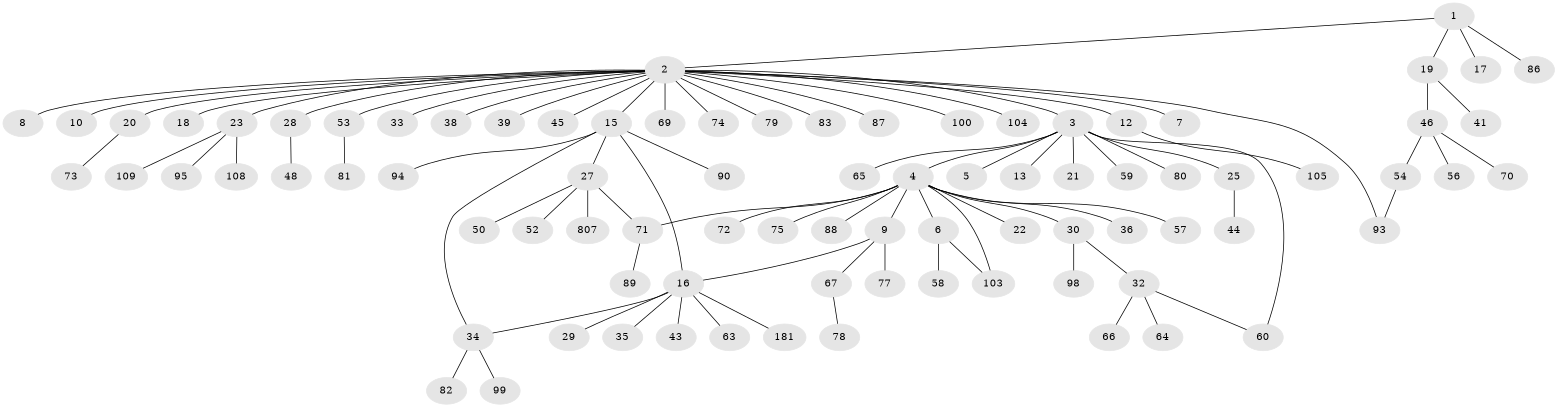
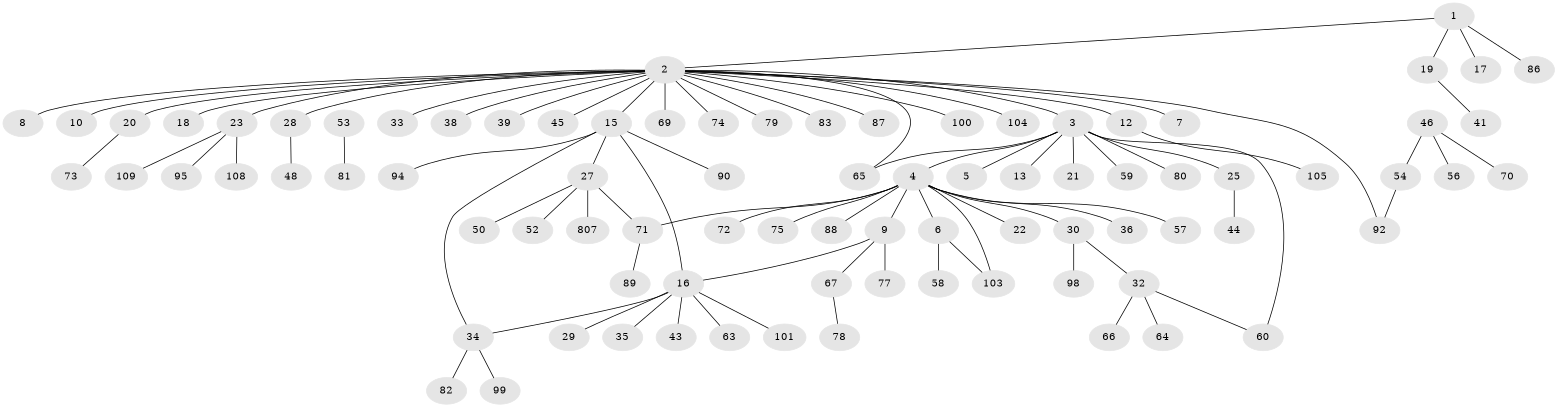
  graph {
    node [color=gray90 style=filled]
    1 [super="+51"]
    2 [super="+47"]
    17
    19 [super="+85"]
    86
    3 [super="+61"]
    7
    8
    10 [super="+68"]
    12 [super="+40"]
    15 [super="+26"]
    18
    20 [super="+96"]
    23 [super="+24"]
    28
    33 [super="+106"]
    38
    39
    45
    53
    69
    74
    79
    83
    87
-   93
+   93 [label=92]
    100
    104
    41
    46 [super="+55"]
    4 [super="+49"]
    5
    13
    21
    25 [super="+31"]
    59
    60
    65
    80
    105
    16 [super="+42"]
    27 [super="+92"]
    34 [super="+84"]
    90
    94
    73
    95
    108
    109
    48
    81
    6 [super="+11"]
    9 [super="+14"]
    22
    30 [super="+62"]
    36
    57
    71
    72
    75
    88
    103
    44
    58
    67
    77
    32 [super="+37"]
    98
    89
    29
    35
    43 [super="+97"]
    63
-   101 [label=181]
+   101
    78
    50
    52
    n78 [label=807]
    82
    n80 [label=99 super="+110"]
    54 [super="+99"]
    56
    70
    64
    66 [super="+76"]
    1 -- 2
    1 -- 17
    1 -- 19
    1 -- 86
    2 -- 3
    2 -- 7
    2 -- 8
    2 -- 10
    2 -- 12
    2 -- 15
    2 -- 18
    2 -- 20
    2 -- 23
    2 -- 28
    2 -- 33
    2 -- 38
    2 -- 39
    2 -- 45
-   2 -- 53
+   2 -- 65
    2 -- 69
    2 -- 74
    2 -- 79
    2 -- 83
    2 -- 87
    2 -- 93
    2 -- 100
    2 -- 104
    19 -- 41
-   19 -- 46
    3 -- 4
    3 -- 5
    3 -- 13
    3 -- 21
    3 -- 25
    3 -- 59
    3 -- 60
    3 -- 65
    3 -- 80
    12 -- 105
    15 -- 16
    15 -- 27
    15 -- 34
    15 -- 90
    15 -- 94
    20 -- 73
    23 -- 95
    23 -- 108
    23 -- 109
    28 -- 48
    53 -- 81
    46 -- 54
    46 -- 56
    46 -- 70
    4 -- 6
    4 -- 9
    4 -- 22
    4 -- 30
    4 -- 36
    4 -- 57
    4 -- 71
    4 -- 72
    4 -- 75
    4 -- 88
    4 -- 103
    25 -- 44
    16 -- 34
    16 -- 29
    16 -- 35
    16 -- 43
    16 -- 63
    16 -- 101
    27 -- 71
    27 -- 50
    27 -- 52
    27 -- n78
    34 -- 82
    34 -- n80
    6 -- 103
    6 -- 58
    9 -- 16
    9 -- 67
    9 -- 77
    30 -- 32
    30 -- 98
    71 -- 89
    67 -- 78
    32 -- 60
    32 -- 64
    32 -- 66
    54 -- 93
  }
